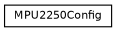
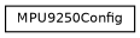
  digraph {
    rankdir=LR
-   n1 [color=black fillcolor=white fontname=Helvetica fontsize=10 height=0.2 label=MPU2250Config shape=record style=filled width=0.4]
+   n1 [color=black fillcolor=white fontname=Helvetica fontsize=10 height=0.2 label=MPU9250Config shape=record style=filled width=0.4]
  }
